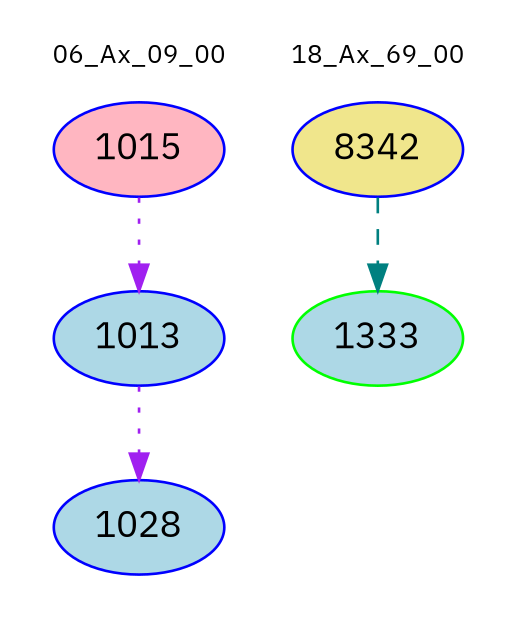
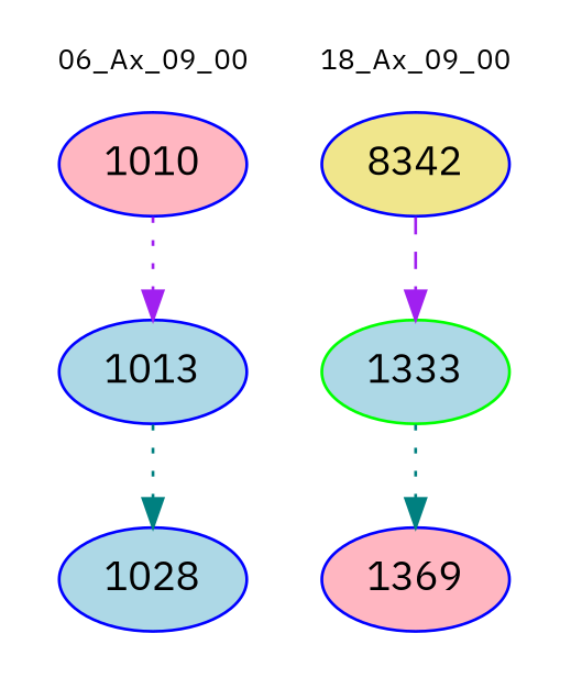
  digraph {
    fontname="IBM Plex Sans"
    node [color=blue fillcolor=lightblue fontname="IBM Plex Sans" style=filled]
    edge [color=purple fontname="IBM Plex Sans" style=dotted]
-   n1 [fillcolor=lightpink label=1015]
+   n1 [fillcolor=lightpink label=1010]
    n2 [label=1013]
    n3 [label=1028]
    n4 [fillcolor=khaki label=8342]
    n5 [color=green label=1333]
+   n6 [fillcolor=lightpink label=1369]
    subgraph cluster_1 {
      color=white
      fontsize=10
      label="06_Ax_09_00"
      n1
      n2
      n3
    }
    subgraph cluster_2 {
      color=white
      fontsize=10
-     label="18_Ax_69_00"
+     label="18_Ax_09_00"
      n4
      n5
+     n6
    }
    n1 -> n2
-   n2 -> n3
-   n4 -> n5 [color=teal style=dashed]
+   n2 -> n3 [color=teal]
+   n4 -> n5 [style=dashed]
+   n5 -> n6 [color=teal]
  }
